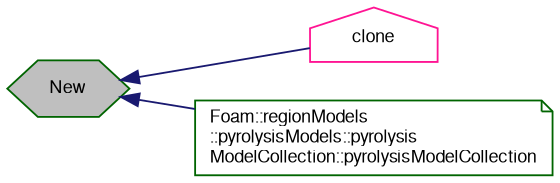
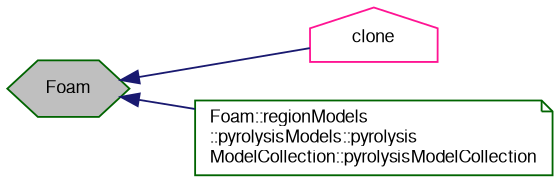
  digraph {
    rankdir=LR
    node [color=darkgreen fontname=FreeSans fontsize=10]
    edge [color=midnightblue dir=back fontname=FreeSans fontsize=10 labelfontname=FreeSans labelfontsize=10 style=solid]
-   n1 [fillcolor=grey75 fontcolor=black height=0.2 label=New shape=hexagon style=filled width=0.4]
+   n1 [fillcolor=grey75 fontcolor=black height=0.2 label=Foam shape=hexagon style=filled width=0.4]
    n2 [color=deeppink height=0.2 label=clone shape=house width=0.4]
    n3 [height=0.2 label="Foam::regionModels\l::pyrolysisModels::pyrolysis\lModelCollection::pyrolysisModelCollection" shape=note width=0.4]
    n1 -> n2
    n1 -> n3
  }
